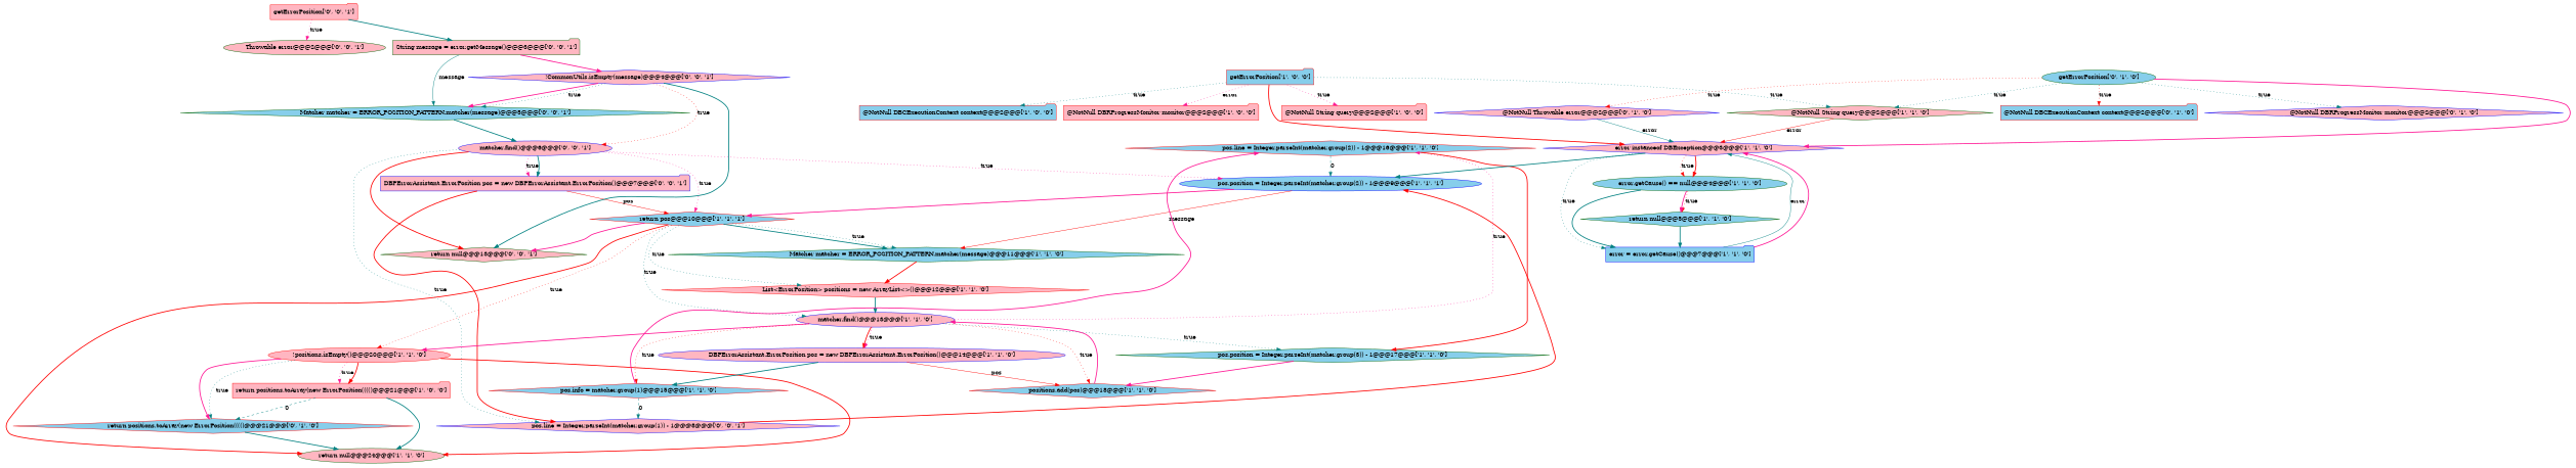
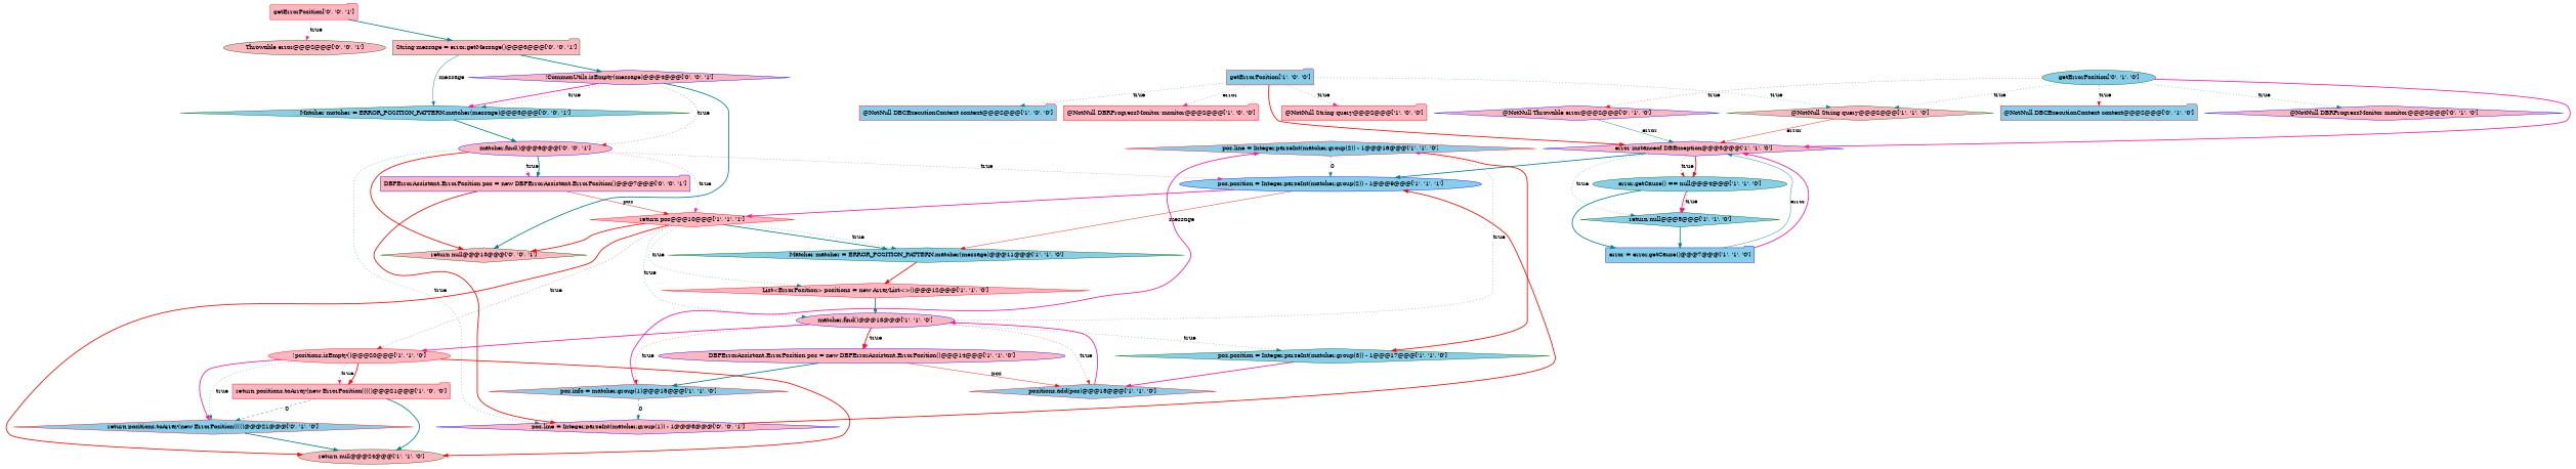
  digraph {
    node [color=red fillcolor=lightpink shape=diamond style=filled]
    edge [color=teal style=bold]
    n1 [fillcolor=skyblue label="pos.line = Integer.parseInt(matcher.group(2)) - 1@@@16@@@['1', '1', '0']"]
    n2 [color=blue fillcolor=skyblue label="pos.position = Integer.parseInt(matcher.group(2)) - 1@@@9@@@['1', '1', '1']" shape=ellipse]
    n3 [color=darkgreen fillcolor=skyblue label="pos.position = Integer.parseInt(matcher.group(3)) - 1@@@17@@@['1', '1', '0']"]
-   n4 [fillcolor=skyblue label="return pos@@@10@@@['1', '1', '1']"]
+   n4 [label="return pos@@@10@@@['1', '1', '1']"]
    n5 [color=darkgreen fillcolor=skyblue label="Matcher matcher = ERROR_POSITION_PATTERN.matcher(message)@@@11@@@['1', '1', '0']"]
    n6 [fillcolor=skyblue label="positions.add(pos)@@@18@@@['1', '1', '0']"]
    n7 [label="return positions.toArray(new ErrorPosition(((()@@@21@@@['1', '0', '0']" shape=folder]
    n8 [fillcolor=skyblue label="return positions.toArray(new ErrorPosition(((()@@@21@@@['0', '1', '0']"]
    n9 [color=darkgreen label="return null@@@24@@@['1', '1', '0']" shape=ellipse]
    n10 [color=blue label="matcher.find()@@@6@@@['0', '0', '1']" shape=ellipse]
    n11 [color=darkgreen label="return null@@@13@@@['0', '0', '1']"]
    n12 [color=blue label="pos.line = Integer.parseInt(matcher.group(1)) - 1@@@8@@@['0', '0', '1']"]
    n13 [color=blue label="DBPErrorAssistant.ErrorPosition pos = new DBPErrorAssistant.ErrorPosition()@@@7@@@['0', '0', '1']" shape=folder]
    n14 [label="!positions.isEmpty()@@@20@@@['1', '1', '0']" shape=ellipse]
    n15 [label="List<ErrorPosition> positions = new ArrayList<>()@@@12@@@['1', '1', '0']"]
    n16 [color=blue label="matcher.find()@@@13@@@['1', '1', '0']" shape=ellipse]
    n17 [fillcolor=skyblue label="getErrorPosition['1', '0', '0']" shape=folder]
    n18 [label="@NotNull DBRProgressMonitor monitor@@@2@@@['1', '0', '0']" shape=folder]
    n19 [color=blue label="error instanceof DBException@@@3@@@['1', '1', '0']"]
    n20 [label="@NotNull String query@@@2@@@['1', '0', '0']" shape=folder]
    n21 [fillcolor=skyblue label="@NotNull DBCExecutionContext context@@@2@@@['1', '0', '0']" shape=folder]
    n22 [color=darkgreen label="@NotNull String query@@@2@@@['1', '1', '0']"]
    n23 [color=darkgreen fillcolor=skyblue label="error.getCause() == null@@@4@@@['1', '1', '0']" shape=ellipse]
    n24 [color=blue fillcolor=skyblue label="error = error.getCause()@@@7@@@['1', '1', '0']" shape=folder]
    n25 [color=blue label="DBPErrorAssistant.ErrorPosition pos = new DBPErrorAssistant.ErrorPosition()@@@14@@@['1', '1', '0']" shape=ellipse]
    n26 [fillcolor=skyblue label="pos.info = matcher.group(1)@@@15@@@['1', '1', '0']"]
    n27 [fillcolor=skyblue label="@NotNull DBCExecutionContext context@@@2@@@['0', '1', '0']" shape=folder]
    n28 [color=darkgreen fillcolor=skyblue label="return null@@@5@@@['1', '1', '0']"]
    n29 [color=blue label="@NotNull DBRProgressMonitor monitor@@@2@@@['0', '1', '0']"]
    n30 [label="getErrorPosition['0', '0', '1']" shape=folder]
    n31 [color=darkgreen label="Throwable error@@@2@@@['0', '0', '1']" shape=ellipse]
    n32 [color=darkgreen label="String message = error.getMessage()@@@3@@@['0', '0', '1']" shape=folder]
    n33 [color=darkgreen fillcolor=skyblue label="Matcher matcher = ERROR_POSITION_PATTERN.matcher(message)@@@5@@@['0', '0', '1']"]
    n34 [color=blue label="!CommonUtils.isEmpty(message)@@@4@@@['0', '0', '1']"]
    n35 [color=darkgreen fillcolor=skyblue label="getErrorPosition['0', '1', '0']" shape=ellipse]
    n36 [color=blue label="@NotNull Throwable error@@@2@@@['0', '1', '0']"]
    n1 -> n2 [label=0 style=dashed]
    n1 -> n3 [color=red]
    n2 -> n4 [color=deeppink]
    n2 -> n5 [color=red label=message style=solid]
    n3 -> n6 [color=deeppink]
    n4 -> n5
    n4 -> n5 [label=true style=dotted]
    n4 -> n9 [color=red]
-   n4 -> n11 [color=deeppink]
+   n4 -> n11 [color=red]
    n4 -> n14 [color=red label=true style=dotted]
    n4 -> n15 [label=true style=dotted]
    n4 -> n16 [label=true style=dotted]
    n5 -> n15 [color=red]
    n6 -> n16 [color=deeppink]
    n7 -> n8 [label=0 style=dashed]
    n7 -> n9
    n8 -> n9
    n10 -> n2 [color=deeppink label=true style=dotted]
    n10 -> n4 [color=deeppink label=true style=dotted]
    n10 -> n11 [color=red]
    n10 -> n12 [label=true style=dotted]
    n10 -> n13 [color=deeppink label=true style=dotted]
    n10 -> n13
    n12 -> n2 [color=red]
    n13 -> n4 [color=red label=pos style=solid]
    n13 -> n12 [color=red]
    n14 -> n7 [color=deeppink label=true style=dotted]
    n14 -> n7 [color=red]
    n14 -> n8 [color=deeppink]
    n14 -> n8 [label=true style=dotted]
    n14 -> n9 [color=red]
    n15 -> n16
    n16 -> n1 [color=deeppink label=true style=dotted]
    n16 -> n3 [label=true style=dotted]
    n16 -> n6 [color=red label=true style=dotted]
    n16 -> n14 [color=deeppink]
    n16 -> n25 [color=red]
    n16 -> n25 [color=deeppink label=true style=dotted]
    n16 -> n26 [color=red label=true style=dotted]
    n17 -> n18 [color=deeppink label=error style=dotted]
    n17 -> n19 [color=red]
    n17 -> n20 [color=deeppink label=true style=dotted]
    n17 -> n21 [label=true style=dotted]
    n17 -> n22 [label=true style=dotted]
    n19 -> n2
    n19 -> n23 [color=red]
    n19 -> n23 [color=red label=true style=dotted]
-   n19 -> n24 [label=true style=dotted]
+   n19 -> n28 [label=true style=dotted]
    n22 -> n19 [color=red label=error style=solid]
    n23 -> n24
    n23 -> n28 [color=red label=true style=dotted]
    n23 -> n28 [color=deeppink]
    n24 -> n19 [label=error style=solid]
    n24 -> n19 [color=deeppink]
    n25 -> n6 [color=red label=pos style=solid]
    n25 -> n26
    n26 -> n1 [color=deeppink]
    n26 -> n12 [label=0 style=dashed]
    n28 -> n24
    n30 -> n31 [color=deeppink label=true style=dotted]
    n30 -> n32
    n32 -> n33 [label=message style=solid]
-   n32 -> n34 [color=deeppink]
+   n32 -> n34
    n33 -> n10
    n34 -> n10 [color=red label=true style=dotted]
    n34 -> n11
    n34 -> n33 [color=deeppink]
    n34 -> n33 [label=true style=dotted]
    n35 -> n19 [color=deeppink]
    n35 -> n22 [label=true style=dotted]
    n35 -> n27 [color=red label=true style=dotted]
    n35 -> n29 [label=true style=dotted]
    n35 -> n36 [color=red label=true style=dotted]
    n36 -> n19 [label=error style=solid]
  }
